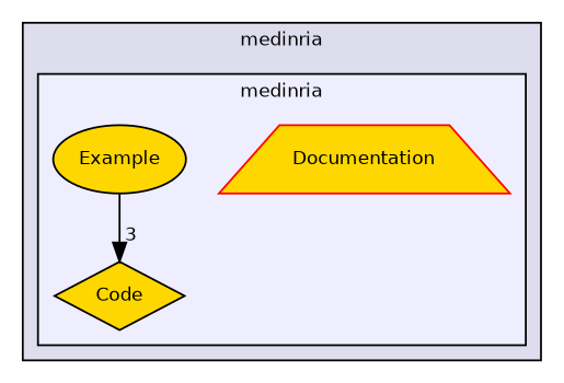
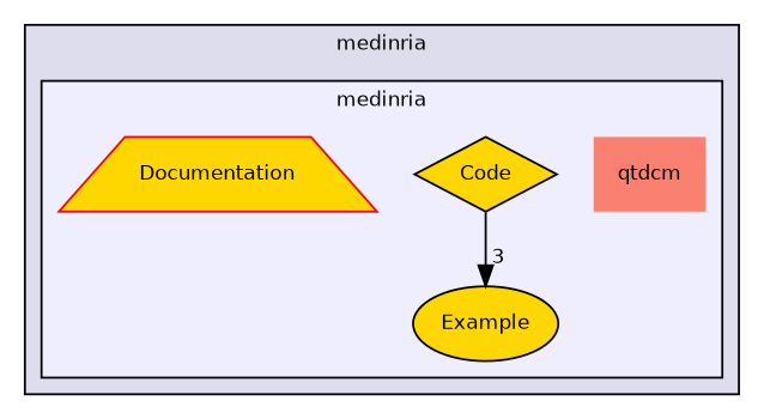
  digraph {
    compound=true
    node [fontname=Helvetica fontsize=10 style=filled fillcolor=gold color=black]
+   n1 [label=qtdcm shape=plaintext fillcolor=salmon color=""]
    n2 [label=Code shape=diamond]
    n3 [color=red label=Documentation shape=trapezium]
    n4 [label=Example shape=ellipse]
    subgraph cluster_1 {
      bgcolor="#ddddee"
      fontname=Helvetica
      fontsize=10
      label=medinria
      pencolor=black
      subgraph cluster_2 {
        bgcolor="#eeeeff"
        fontname=Helvetica
        fontsize=10
        pencolor=black
+       n1
        n2
        n3
        n4
      }
    }
-   n4 -> n2 [headlabel=3 labeldistance=1.5 labelfontname=Helvetica labelfontsize=10]
+   n2 -> n4 [headlabel=3 labeldistance=1.5 labelfontname=Helvetica labelfontsize=10]
  }
